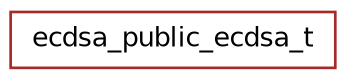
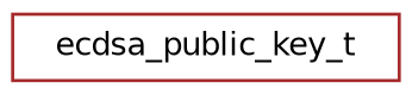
  digraph {
    rankdir=LR
-   n1 [color=brown fillcolor=white fontname=Helvetica fontsize=10 height=0.2 label=ecdsa_public_ecdsa_t shape=record style=filled width=0.4]
+   n1 [color=brown fillcolor=white fontname=Helvetica fontsize=10 height=0.2 label=ecdsa_public_key_t shape=record style=filled width=0.4]
  }
